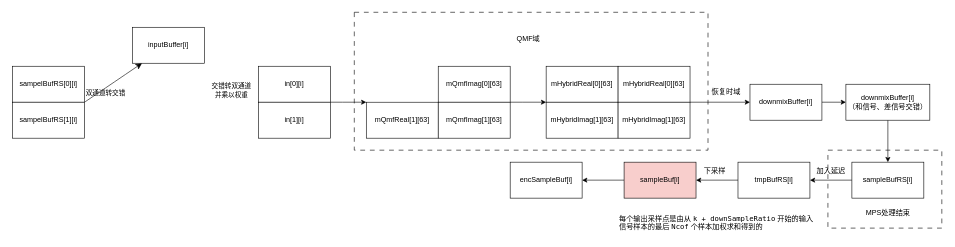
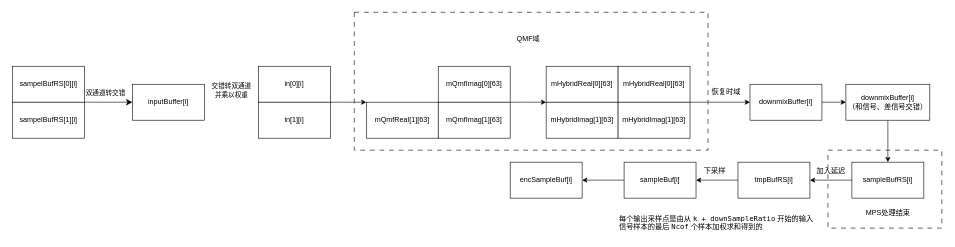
  <mxCell id="0" />
  <mxCell id="1" parent="0" />
  <mxCell id="2" value="" style="group" parent="1" vertex="1" connectable="0"><mxGeometry x="20" y="110" width="120" height="120" as="geometry" /></mxCell>
  <mxCell id="3" value="sampelBufRS[0][i]" style="rounded=0;whiteSpace=wrap;html=1;" parent="2" vertex="1"><mxGeometry width="120" height="60" as="geometry" /></mxCell>
  <mxCell id="4" value="sampelBufRS[1][i]" style="rounded=0;whiteSpace=wrap;html=1;" parent="2" vertex="1"><mxGeometry y="60" width="120" height="60" as="geometry" /></mxCell>
- <mxCell id="5" value="inputBuffer[i]" style="whiteSpace=wrap;html=1;rounded=0;" parent="1" vertex="1"><mxGeometry x="220" y="45" width="120" height="60" as="geometry" /></mxCell>
+ <mxCell id="5" value="inputBuffer[i]" style="whiteSpace=wrap;html=1;rounded=0;" parent="1" vertex="1"><mxGeometry x="220" y="140" width="120" height="60" as="geometry" /></mxCell>
  <mxCell id="6" value="" style="edgeStyle=none;curved=1;rounded=0;orthogonalLoop=1;jettySize=auto;html=1;fontSize=12;startSize=8;endSize=8;exitX=1;exitY=1;exitDx=0;exitDy=0;" parent="1" source="3" target="5" edge="1"><mxGeometry relative="1" as="geometry" /></mxCell>
  <mxCell id="7" value="双通道转交错" style="text;html=1;align=center;verticalAlign=middle;resizable=0;points=[];autosize=1;strokeColor=none;fillColor=none;fontSize=11;" parent="1" vertex="1"><mxGeometry x="130" y="140" width="90" height="30" as="geometry" /></mxCell>
  <mxCell id="8" value="" style="group" parent="1" vertex="1" connectable="0"><mxGeometry x="430" y="110" width="120" height="120" as="geometry" /></mxCell>
  <mxCell id="9" value="in[0][i]" style="rounded=0;whiteSpace=wrap;html=1;" parent="8" vertex="1"><mxGeometry width="120" height="60" as="geometry" /></mxCell>
  <mxCell id="10" value="in[1][i]" style="rounded=0;whiteSpace=wrap;html=1;" parent="8" vertex="1"><mxGeometry y="60" width="120" height="60" as="geometry" /></mxCell>
  <mxCell id="11" value="交错转双通道&lt;div&gt;并乘以权重&lt;/div&gt;" style="text;html=1;align=center;verticalAlign=middle;resizable=0;points=[];autosize=1;strokeColor=none;fillColor=none;fontSize=11;" parent="1" vertex="1"><mxGeometry x="340" y="130" width="90" height="40" as="geometry" /></mxCell>
  <mxCell id="12" value="" style="group" parent="1" vertex="1" connectable="0"><mxGeometry x="610" y="110" width="240" height="120" as="geometry" /></mxCell>
  <mxCell id="13" value="mQmfReal[1][63]" style="rounded=0;whiteSpace=wrap;html=1;container=0;" parent="12" vertex="1"><mxGeometry y="60" width="120" height="60" as="geometry" /></mxCell>
  <mxCell id="14" value="mQmfImag[0][63]" style="rounded=0;whiteSpace=wrap;html=1;container=0;" parent="12" vertex="1"><mxGeometry x="120" width="120" height="60" as="geometry" /></mxCell>
  <mxCell id="15" value="mQmfImag[1][63]" style="rounded=0;whiteSpace=wrap;html=1;container=0;" parent="12" vertex="1"><mxGeometry x="120" y="60" width="120" height="60" as="geometry" /></mxCell>
  <mxCell id="16" value="" style="edgeStyle=orthogonalEdgeStyle;rounded=0;orthogonalLoop=1;jettySize=auto;html=1;" parent="1" source="9" target="13" edge="1"><mxGeometry relative="1" as="geometry"><Array as="points"><mxPoint x="570" y="170" /><mxPoint x="570" y="170" /></Array></mxGeometry></mxCell>
  <mxCell id="17" value="" style="group" parent="1" vertex="1" connectable="0"><mxGeometry x="910" y="110" width="240" height="120" as="geometry" /></mxCell>
  <mxCell id="18" value="mHybridReal[0][63]" style="rounded=0;whiteSpace=wrap;html=1;container=0;" parent="17" vertex="1"><mxGeometry width="120" height="60" as="geometry" /></mxCell>
  <mxCell id="19" value="mHybridImag[1][63]" style="rounded=0;whiteSpace=wrap;html=1;container=0;" parent="17" vertex="1"><mxGeometry y="60" width="120" height="60" as="geometry" /></mxCell>
  <mxCell id="20" value="mHybridReal[0][63]" style="rounded=0;whiteSpace=wrap;html=1;container=0;" parent="17" vertex="1"><mxGeometry x="120" width="120" height="60" as="geometry" /></mxCell>
  <mxCell id="21" value="mHybridImag[1][63]" style="rounded=0;whiteSpace=wrap;html=1;container=0;" parent="17" vertex="1"><mxGeometry x="120" y="60" width="120" height="60" as="geometry" /></mxCell>
  <mxCell id="22" value="" style="edgeStyle=orthogonalEdgeStyle;rounded=0;orthogonalLoop=1;jettySize=auto;html=1;" parent="1" source="14" target="19" edge="1"><mxGeometry relative="1" as="geometry"><Array as="points"><mxPoint x="870" y="170" /><mxPoint x="870" y="170" /></Array></mxGeometry></mxCell>
  <mxCell id="23" value="QMF域" style="text;html=1;align=center;verticalAlign=middle;resizable=0;points=[];autosize=1;strokeColor=none;fillColor=none;" parent="1" vertex="1"><mxGeometry x="850" y="50" width="60" height="30" as="geometry" /></mxCell>
  <mxCell id="24" value="" style="edgeStyle=orthogonalEdgeStyle;rounded=0;orthogonalLoop=1;jettySize=auto;html=1;" parent="1" source="25" edge="1"><mxGeometry relative="1" as="geometry"><mxPoint x="1410" y="170" as="targetPoint" /><Array as="points"><mxPoint x="1370" y="170" /><mxPoint x="1370" y="170" /></Array></mxGeometry></mxCell>
  <mxCell id="25" value="downmixBuffer[i]" style="whiteSpace=wrap;html=1;rounded=0;" parent="1" vertex="1"><mxGeometry x="1250" y="140" width="120" height="60" as="geometry" /></mxCell>
  <mxCell id="26" value="" style="whiteSpace=wrap;html=1;fillColor=none;dashed=1;dashPattern=8 8;" parent="1" vertex="1"><mxGeometry x="590" y="20" width="590" height="230" as="geometry" /></mxCell>
  <mxCell id="27" value="" style="edgeStyle=orthogonalEdgeStyle;rounded=0;orthogonalLoop=1;jettySize=auto;html=1;" parent="1" source="20" target="25" edge="1"><mxGeometry relative="1" as="geometry"><Array as="points"><mxPoint x="1170" y="170" /><mxPoint x="1170" y="170" /></Array></mxGeometry></mxCell>
  <mxCell id="28" value="" style="edgeStyle=orthogonalEdgeStyle;rounded=0;orthogonalLoop=1;jettySize=auto;html=1;" parent="1" source="29" target="32" edge="1"><mxGeometry relative="1" as="geometry" /></mxCell>
  <mxCell id="29" value="sampleBufRS[i]" style="whiteSpace=wrap;html=1;rounded=0;" parent="1" vertex="1"><mxGeometry x="1420" y="270" width="120" height="60" as="geometry" /></mxCell>
  <mxCell id="30" value="" style="edgeStyle=orthogonalEdgeStyle;rounded=0;orthogonalLoop=1;jettySize=auto;html=1;exitX=0.5;exitY=1;exitDx=0;exitDy=0;" parent="1" source="34" target="29" edge="1"><mxGeometry relative="1" as="geometry"><mxPoint x="1480" y="230" as="sourcePoint" /></mxGeometry></mxCell>
  <mxCell id="31" value="" style="edgeStyle=orthogonalEdgeStyle;rounded=0;orthogonalLoop=1;jettySize=auto;html=1;" parent="1" source="32" target="36" edge="1"><mxGeometry relative="1" as="geometry" /></mxCell>
  <mxCell id="32" value="tmpBufRS[i]" style="whiteSpace=wrap;html=1;rounded=0;" parent="1" vertex="1"><mxGeometry x="1230" y="270" width="120" height="60" as="geometry" /></mxCell>
  <mxCell id="33" value="加入延迟" style="text;html=1;align=center;verticalAlign=middle;resizable=0;points=[];autosize=1;strokeColor=none;fillColor=none;" parent="1" vertex="1"><mxGeometry x="1350" y="270" width="70" height="30" as="geometry" /></mxCell>
  <mxCell id="34" value="downmixBuffer[i]&lt;div&gt;（和信号、差信号交错）&lt;/div&gt;" style="whiteSpace=wrap;html=1;rounded=0;" parent="1" vertex="1"><mxGeometry x="1410" y="140" width="140" height="60" as="geometry" /></mxCell>
  <mxCell id="35" value="" style="edgeStyle=orthogonalEdgeStyle;rounded=0;orthogonalLoop=1;jettySize=auto;html=1;" parent="1" source="36" target="39" edge="1"><mxGeometry relative="1" as="geometry" /></mxCell>
- <mxCell id="36" value="sampleBuf[i]" style="whiteSpace=wrap;html=1;rounded=0;fillColor=#f8cecc;" parent="1" vertex="1"><mxGeometry x="1040" y="270" width="120" height="60" as="geometry" /></mxCell>
+ <mxCell id="36" value="sampleBuf[i]" style="whiteSpace=wrap;html=1;rounded=0;" parent="1" vertex="1"><mxGeometry x="1040" y="270" width="120" height="60" as="geometry" /></mxCell>
  <mxCell id="37" value="下采样" style="text;html=1;align=center;verticalAlign=middle;resizable=0;points=[];autosize=1;strokeColor=none;fillColor=none;" parent="1" vertex="1"><mxGeometry x="1160.5" y="270" width="60" height="30" as="geometry" /></mxCell>
  <mxCell id="38" value="恢复时域" style="text;html=1;align=center;verticalAlign=middle;resizable=0;points=[];autosize=1;strokeColor=none;fillColor=none;" parent="1" vertex="1"><mxGeometry x="1175" y="138" width="70" height="30" as="geometry" /></mxCell>
  <mxCell id="39" value="encSampleBuf[i]" style="whiteSpace=wrap;html=1;rounded=0;" parent="1" vertex="1"><mxGeometry x="850" y="270" width="120" height="60" as="geometry" /></mxCell>
  <mxCell id="40" value="每个输出采样点是由从 &lt;code data-start=&quot;623&quot; data-end=&quot;644&quot;&gt;k + downSampleRatio&lt;/code&gt; 开始的输入信号样本的最后 &lt;code data-start=&quot;658&quot; data-end=&quot;664&quot;&gt;Ncof&lt;/code&gt; 个样本加权求和得到的" style="text;whiteSpace=wrap;html=1;" parent="1" vertex="1"><mxGeometry x="1030" y="350" width="330" height="40" as="geometry" /></mxCell>
  <mxCell id="41" value="" style="whiteSpace=wrap;html=1;fillColor=none;dashed=1;dashPattern=8 8;" vertex="1" parent="1"><mxGeometry x="1380" y="250" width="190" height="130" as="geometry" /></mxCell>
  <mxCell id="42" value="MPS处理结束" style="text;html=1;align=center;verticalAlign=middle;resizable=0;points=[];autosize=1;strokeColor=none;fillColor=none;" vertex="1" parent="1"><mxGeometry x="1430" y="340" width="100" height="30" as="geometry" /></mxCell>
